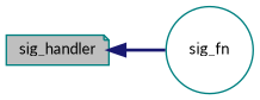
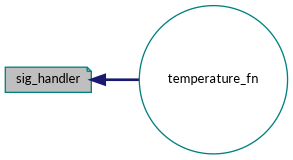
  digraph {
    rankdir=LR
    fontname=Lato
    node [color=teal fontname=Lato fontsize=10 style=filled]
    n1 [fillcolor=grey75 fontcolor=black height=0.2 label=sig_handler shape=note width=0.4]
-   n2 [fillcolor=white height=0.2 label=sig_fn shape=circle width=0.4]
+   n2 [fillcolor=white height=0.2 label=temperature_fn shape=circle width=0.4]
    n1 -> n2 [color=midnightblue dir=back fontname=Lato fontsize=10 labelfontname=Helvetica labelfontsize=10 style=bold]
  }
